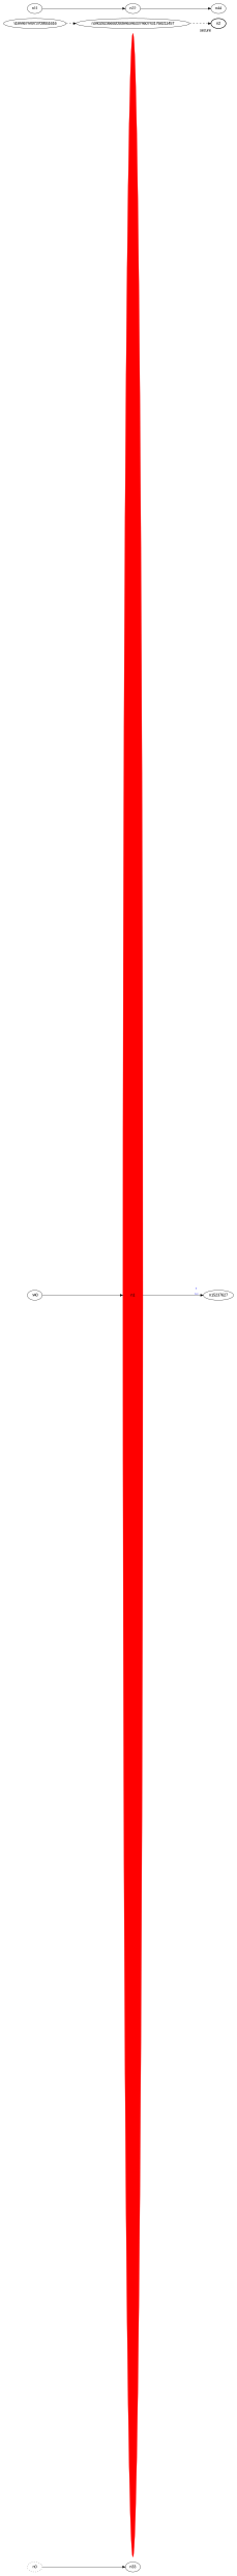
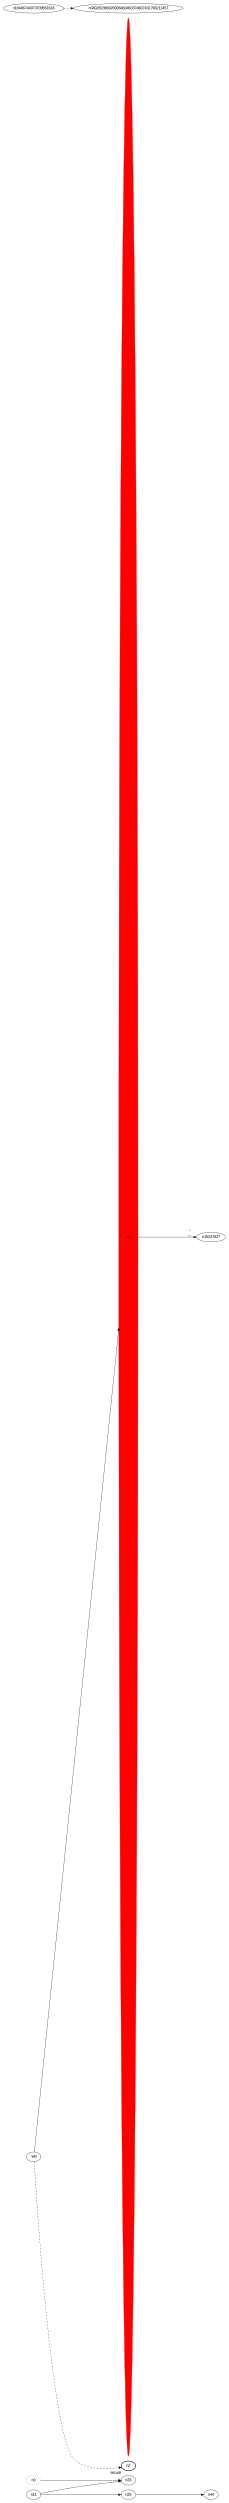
  digraph {
    fontcolor=blue
    fontname="Liberation Sans"
    rankdir=LR
    node [fontname="Liberation Sans"]
    edge [fontname="Liberation Sans"]
    n0 [fillcolor="#125630" style=dotted]
    n33
    n1 [color=red height=127 style=filled width=1]
    n15237627
    n2 [style=bold xlabel=secure]
    n18446744073709551616 [label=n18446744973709551616]
    n340282366920938463463374607431768211457
    n11
-   n22
+   n22 [label=n25]
    n44
    n40
    n0 -> n33
    n1 -> n15237627 [fontcolor=blue fontsize=9 label="d\n\l\G"]
    n18446744073709551616 -> n340282366920938463463374607431768211457 [style=dashed]
-   n340282366920938463463374607431768211457 -> n2 [style=dashed]
+   n40 -> n2 [style=dashed]
+   n11 -> n33
    n11 -> n22
    n22 -> n44
    n40 -> n1
  }
